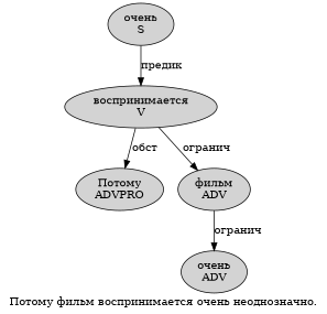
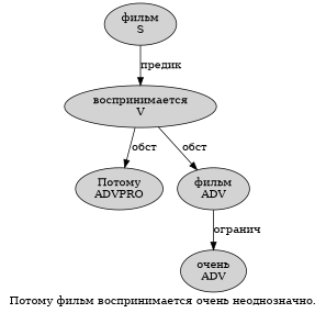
  digraph {
    label="Потому фильм воспринимается очень неоднозначно."
    node [fillcolor=lightgray penwidth=1 shape=ellipse style=filled]
    n1 [label="Потому\nADVPRO"]
-   n2 [label="очень\nS"]
+   n2 [label="фильм\nS"]
    n3 [label="воспринимается\nV"]
    n4 [label="фильм\nADV"]
    n5 [label="очень\nADV"]
    n2 -> n3 [label="предик"]
    n3 -> n1 [label="обст"]
-   n3 -> n4 [label="огранич"]
+   n3 -> n4 [label="обст"]
    n4 -> n5 [label="огранич"]
  }
